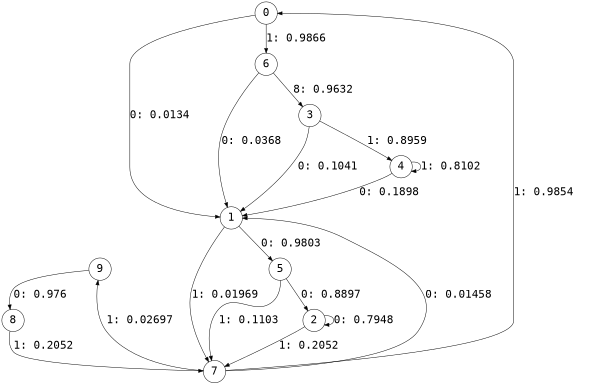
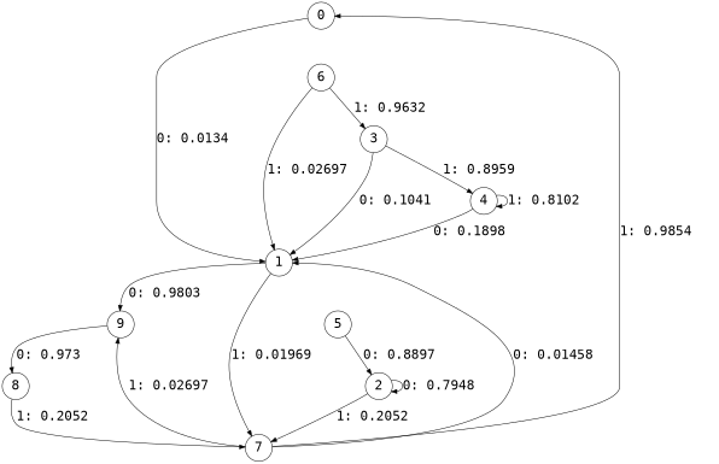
  digraph {
    fontname="DejaVu Sans Mono"
    node [fontname="DejaVu Sans Mono" fontsize=24 shape=circle]
    edge [fontname="DejaVu Sans Mono" fontsize=24]
    0
    1
    6
    9
    7
    3
    8
    4
    2
    5
    0 -> 1 [label="0: 0.0134   "]
-   0 -> 6 [label="1: 0.9866   "]
-   1 -> 5 [label="0: 0.9803   "]
+   1 -> 9 [label="0: 0.9803   "]
    1 -> 7 [label="1: 0.01969  "]
-   6 -> 1 [label="0: 0.0368   "]
-   6 -> 3 [label="8: 0.9632   "]
-   9 -> 8 [label="0: 0.976    "]
+   6 -> 1 [label="1: 0.02697  "]
+   6 -> 3 [label="1: 0.9632   "]
+   9 -> 8 [label="0: 0.973    "]
    7 -> 0 [label="1: 0.9854   "]
    7 -> 1 [label="0: 0.01458  "]
    7 -> 9 [label="1: 0.02697  "]
    3 -> 1 [label="0: 0.1041   "]
    3 -> 4 [label="1: 0.8959   "]
    8 -> 7 [label="1: 0.2052   "]
    4 -> 1 [label="0: 0.1898   "]
    4 -> 4 [label="1: 0.8102   "]
    2 -> 7 [label="1: 0.2052   "]
    2 -> 2 [label="0: 0.7948   "]
-   5 -> 7 [label="1: 0.1103   "]
    5 -> 2 [label="0: 0.8897   "]
  }
